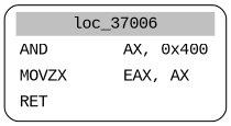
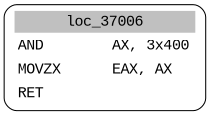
  digraph {
    rankdir=LR
    fontname="Liberation Mono"
-   n1 [fontname="Liberation Mono" label=<<table border="0" cellborder="0" cellpadding="3"><tr><td align="center" colspan="2" bgcolor="grey">loc_37006</td></tr><tr><td align="left">AND        AX, 0x400</td></tr><tr><td align="left">MOVZX      EAX, AX</td></tr><tr><td align="left">RET        </td></tr></table>> shape=Mrecord]
+   n1 [fontname="Liberation Mono" label=<<table border="0" cellborder="0" cellpadding="3"><tr><td align="center" colspan="2" bgcolor="grey">loc_37006</td></tr><tr><td align="left">AND        AX, 3x400</td></tr><tr><td align="left">MOVZX      EAX, AX</td></tr><tr><td align="left">RET        </td></tr></table>> shape=Mrecord]
  }
